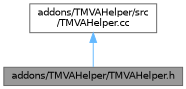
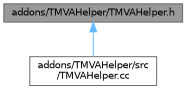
  digraph {
    node [fontname=Helvetica fontsize=10 shape=box style=filled]
    n1 [color=gray40 fillcolor=grey60 fontcolor=black height=0.2 label="addons/TMVAHelper/TMVAHelper.h" width=0.4]
    n2 [color=grey40 fillcolor=white height=0.2 label="addons/TMVAHelper/src\l/TMVAHelper.cc" width=0.4]
-   n2 -> n1 [color=steelblue1 dir=back fontname=Helvetica fontsize=10 labelfontname=Helvetica labelfontsize=10 style=solid]
+   n1 -> n2 [color=steelblue1 dir=back fontname=Helvetica fontsize=10 labelfontname=Helvetica labelfontsize=10 style=solid]
  }
